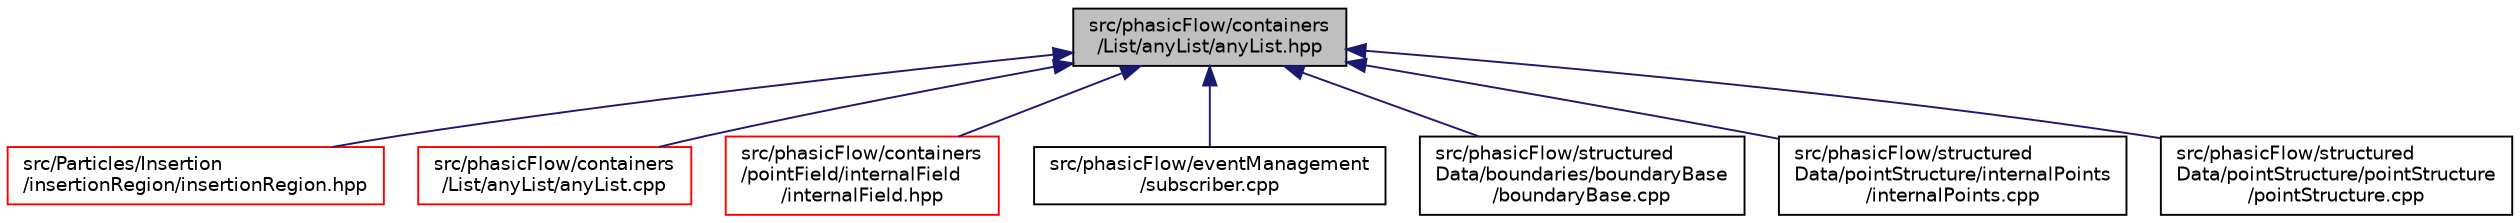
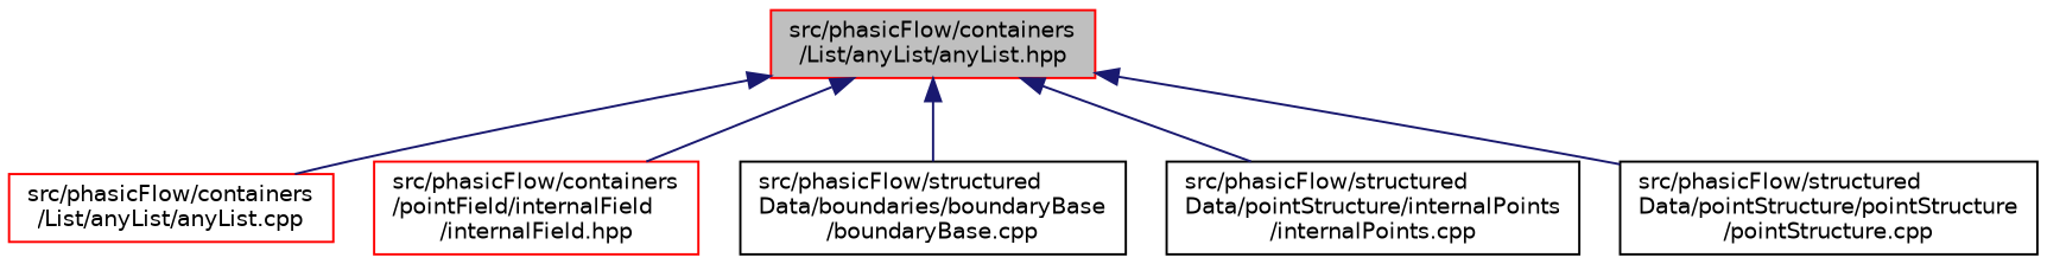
  digraph {
    node [color=black fillcolor=white fontname=Helvetica fontsize=10 shape=record style=filled]
    edge [color=midnightblue dir=back fontname=Helvetica fontsize=10 labelfontname=Helvetica labelfontsize=10 style=solid]
-   n1 [fillcolor=grey75 fontcolor=black height=0.2 label="src/phasicFlow/containers\l/List/anyList/anyList.hpp" width=0.4]
-   n2 [color=red height=0.2 label="src/Particles/Insertion\l/insertionRegion/insertionRegion.hpp" width=0.4]
+   n1 [color=red fillcolor=grey75 fontcolor=black height=0.2 label="src/phasicFlow/containers\l/List/anyList/anyList.hpp" width=0.4]
    n3 [color=red height=0.2 label="src/phasicFlow/containers\l/List/anyList/anyList.cpp" width=0.4]
    n4 [color=red height=0.2 label="src/phasicFlow/containers\l/pointField/internalField\l/internalField.hpp" width=0.4]
-   n5 [height=0.2 label="src/phasicFlow/eventManagement\l/subscriber.cpp" width=0.4]
    n6 [height=0.2 label="src/phasicFlow/structured\lData/boundaries/boundaryBase\l/boundaryBase.cpp" width=0.4]
    n7 [height=0.2 label="src/phasicFlow/structured\lData/pointStructure/internalPoints\l/internalPoints.cpp" width=0.4]
    n8 [height=0.2 label="src/phasicFlow/structured\lData/pointStructure/pointStructure\l/pointStructure.cpp" width=0.4]
-   n1 -> n2
    n1 -> n3
    n1 -> n4
-   n1 -> n5
    n1 -> n6
    n1 -> n7
    n1 -> n8
  }
